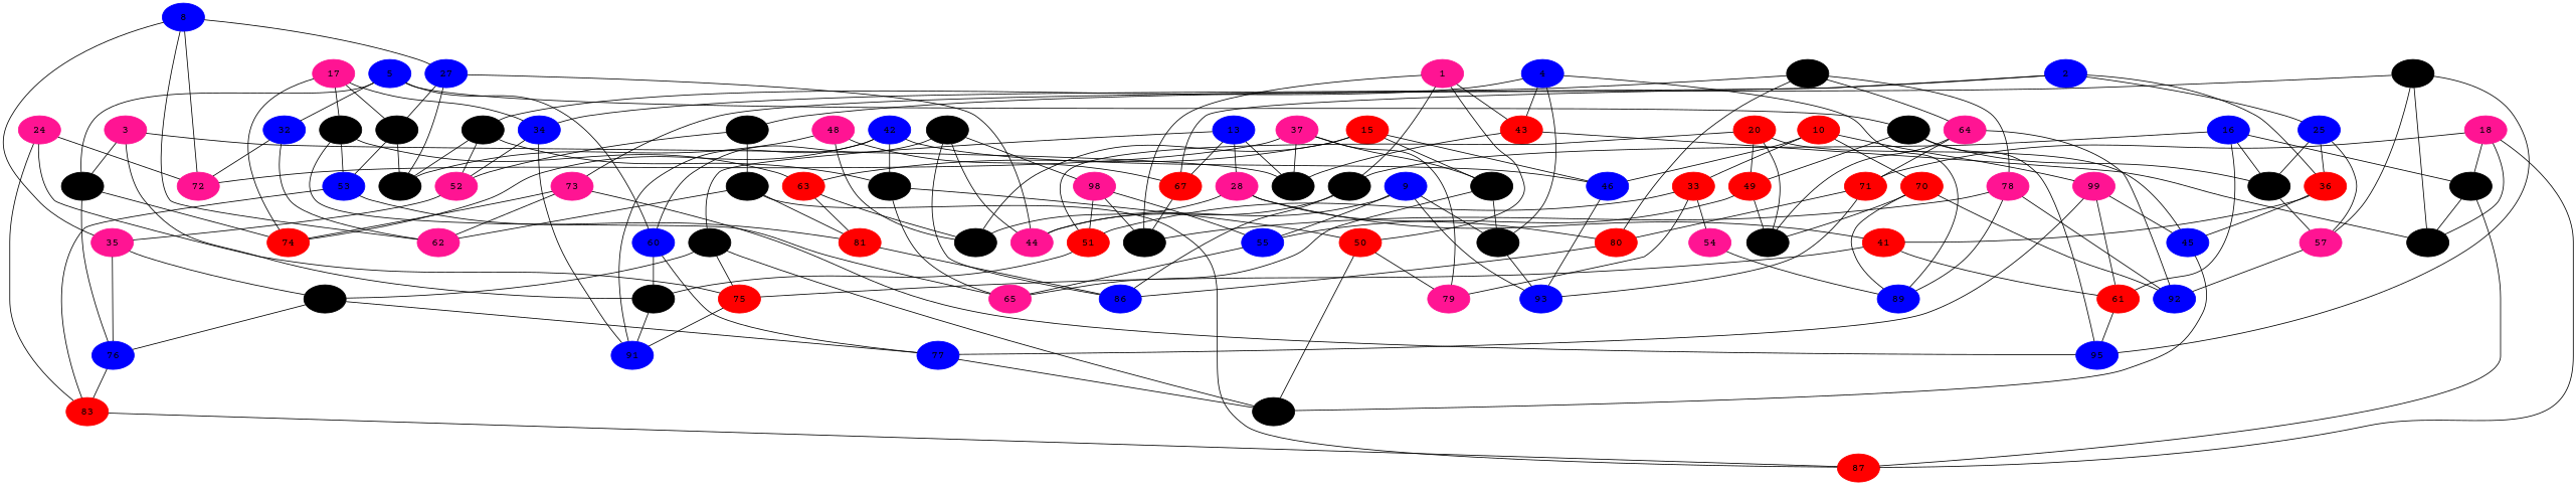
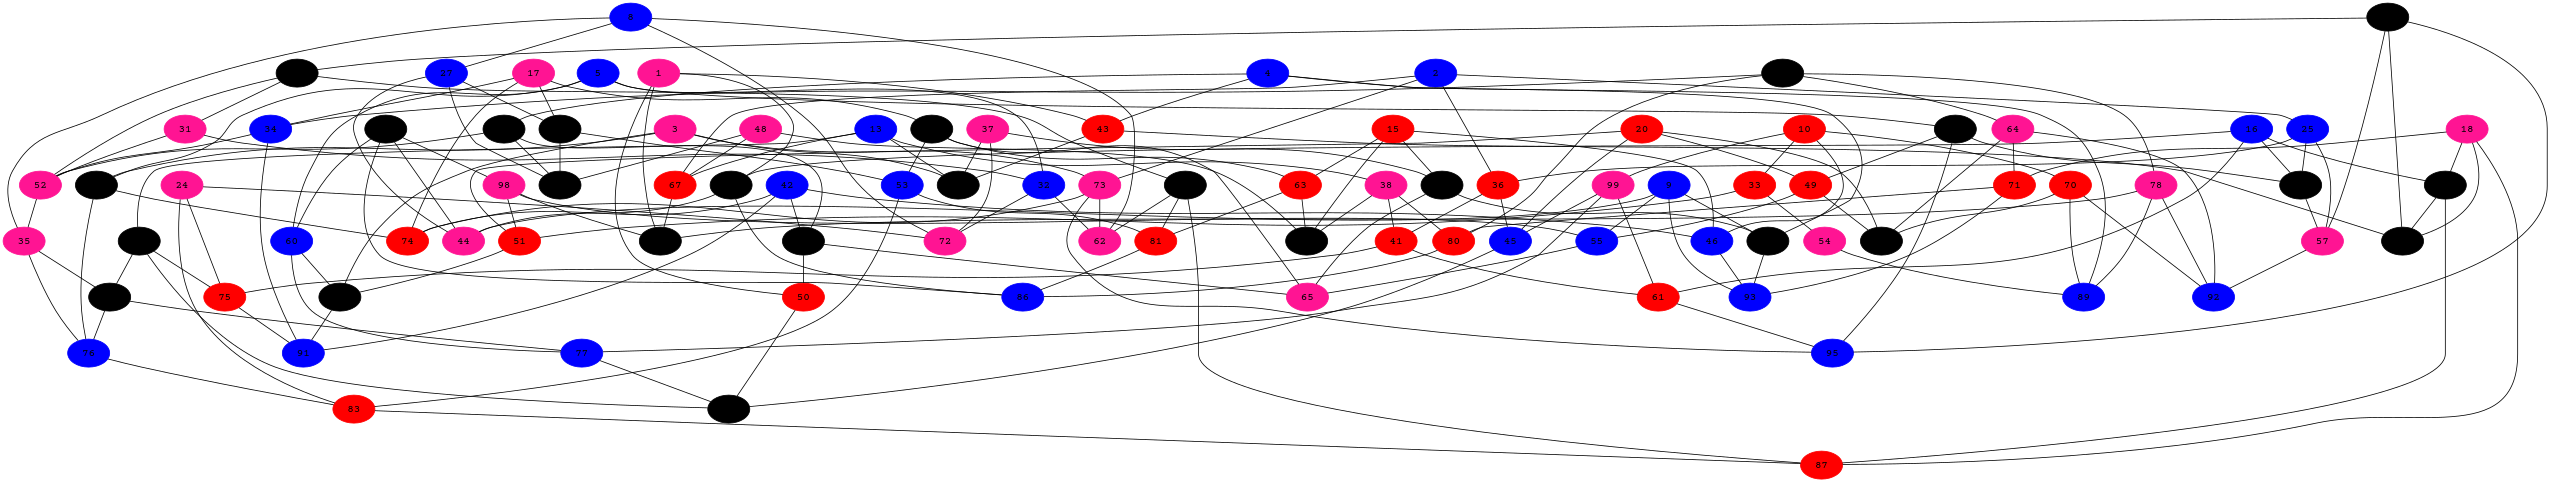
  graph {
    fontname="Courier Prime"
    node [color=black fontname="Courier Prime" style=filled]
    edge [fontname="Courier Prime"]
    1 [color=deeppink]
    23
    43 [color=red]
    50 [color=red]
    90
    44 [color=deeppink]
    86 [color=blue]
    85
    82
    94
-   79 [color=deeppink]
    2 [color=blue]
    25 [color=blue]
    36 [color=red]
    67 [color=red]
    73 [color=deeppink]
    57 [color=deeppink]
    30
    45 [color=blue]
    41 [color=red]
    95 [color=blue]
    62 [color=deeppink]
    74 [color=red]
    3 [color=deeppink]
    12
    88
    76 [color=blue]
    91 [color=blue]
    4 [color=blue]
    11
    66
    89 [color=blue]
    47
    52 [color=deeppink]
    56
    93 [color=blue]
    5 [color=blue]
    14
    32 [color=blue]
    60 [color=blue]
    49 [color=red]
    72 [color=deeppink]
    77 [color=blue]
    6
    26
+   31 [color=deeppink]
    59
    92 [color=blue]
    34 [color=blue]
    7
    64 [color=deeppink]
    78 [color=deeppink]
    80 [color=red]
    71 [color=red]
    84
    8 [color=blue]
    27 [color=blue]
    35 [color=deeppink]
    40
    69
    9 [color=blue]
    55 [color=blue]
    65 [color=deeppink]
    10 [color=red]
    n65 [color=deeppink label=99]
    33 [color=red]
    46 [color=blue]
    70 [color=red]
    61 [color=red]
    51 [color=red]
    54 [color=deeppink]
    83 [color=red]
    13 [color=blue]
    22
-   38 [color=deeppink label=28]
+   38 [color=deeppink]
    75 [color=red]
    68
    15 [color=red]
    58
    63 [color=red]
    81 [color=red]
    16 [color=blue]
    39
    87 [color=red]
    17 [color=deeppink]
    29
    53 [color=blue]
    18 [color=deeppink]
    20 [color=red]
    21
    n91 [color=deeppink label=98]
    24 [color=deeppink]
    37 [color=deeppink]
    42 [color=blue]
    48 [color=deeppink]
    1 -- 23
    1 -- 43
    1 -- 50
    1 -- 90
    23 -- 44
    23 -- 86
    43 -- 85
    43 -- 82
    50 -- 94
-   50 -- 79
    2 -- 25
    2 -- 36
    2 -- 67
    2 -- 73
    25 -- 36
    25 -- 57
    25 -- 30
    36 -- 45
    36 -- 41
    67 -- 90
    73 -- 95
    73 -- 62
    73 -- 74
    57 -- 92
    30 -- 57
    45 -- 94
    41 -- 61
    41 -- 75
    3 -- 85
+   3 -- 73
    3 -- 12
    3 -- 88
    12 -- 74
    12 -- 76
    88 -- 91
    76 -- 83
    4 -- 43
    4 -- 11
    4 -- 66
    4 -- 89
    11 -- 47
    11 -- 52
    11 -- 56
    66 -- 93
    47 -- 50
    47 -- 65
    52 -- 35
    5 -- 12
    5 -- 14
    5 -- 32
    5 -- 60
    14 -- 30
    14 -- 95
    14 -- 49
    32 -- 62
    32 -- 72
    60 -- 88
    60 -- 77
    49 -- 84
    49 -- 55
    77 -- 94
    6 -- 82
    6 -- 57
    6 -- 95
    6 -- 26
    26 -- 52
+   26 -- 31
    26 -- 59
+   31 -- 52
+   31 -- 32
    59 -- 62
    59 -- 81
    59 -- 87
    34 -- 91
    34 -- 52
    7 -- 34
    7 -- 64
    7 -- 78
    7 -- 80
    64 -- 92
    64 -- 71
    64 -- 84
    78 -- 90
    78 -- 89
    78 -- 92
    80 -- 86
    71 -- 93
    71 -- 80
    8 -- 62
    8 -- 72
    8 -- 27
    8 -- 35
    27 -- 44
    27 -- 56
    27 -- 40
    35 -- 76
    35 -- 69
    40 -- 56
    40 -- 53
    69 -- 76
    69 -- 77
    9 -- 44
    9 -- 66
    9 -- 93
    9 -- 55
    55 -- 65
    10 -- n65
    10 -- 33
    10 -- 46
    10 -- 70
    n65 -- 45
    n65 -- 77
    n65 -- 61
-   33 -- 79
    33 -- 51
    33 -- 54
    46 -- 93
    70 -- 89
    70 -- 92
    70 -- 84
    61 -- 95
    51 -- 88
    54 -- 89
    83 -- 87
    13 -- 85
    13 -- 67
    13 -- 22
    13 -- 38
    22 -- 94
    22 -- 69
    22 -- 75
    38 -- 41
    38 -- 80
    38 -- 68
    75 -- 91
    15 -- 46
    15 -- 68
    15 -- 58
    15 -- 63
    58 -- 66
    58 -- 65
    63 -- 68
    63 -- 81
    81 -- 86
    16 -- 23
    16 -- 30
    16 -- 61
    16 -- 39
    39 -- 82
    39 -- 87
    17 -- 74
    17 -- 34
    17 -- 40
    17 -- 29
    29 -- 65
    29 -- 63
    29 -- 53
    53 -- 83
    53 -- 81
    18 -- 82
    18 -- 71
    18 -- 39
    18 -- 87
    20 -- 45
    20 -- 49
    20 -- 84
    20 -- 51
    21 -- 44
    21 -- 86
    21 -- 60
    21 -- n91
    n91 -- 90
    n91 -- 55
    n91 -- 51
    24 -- 72
    24 -- 83
    24 -- 75
    37 -- 85
-   37 -- 79
    37 -- 72
    37 -- 58
    42 -- 74
    42 -- 91
    42 -- 47
    42 -- 46
    48 -- 67
    48 -- 56
    48 -- 68
  }
